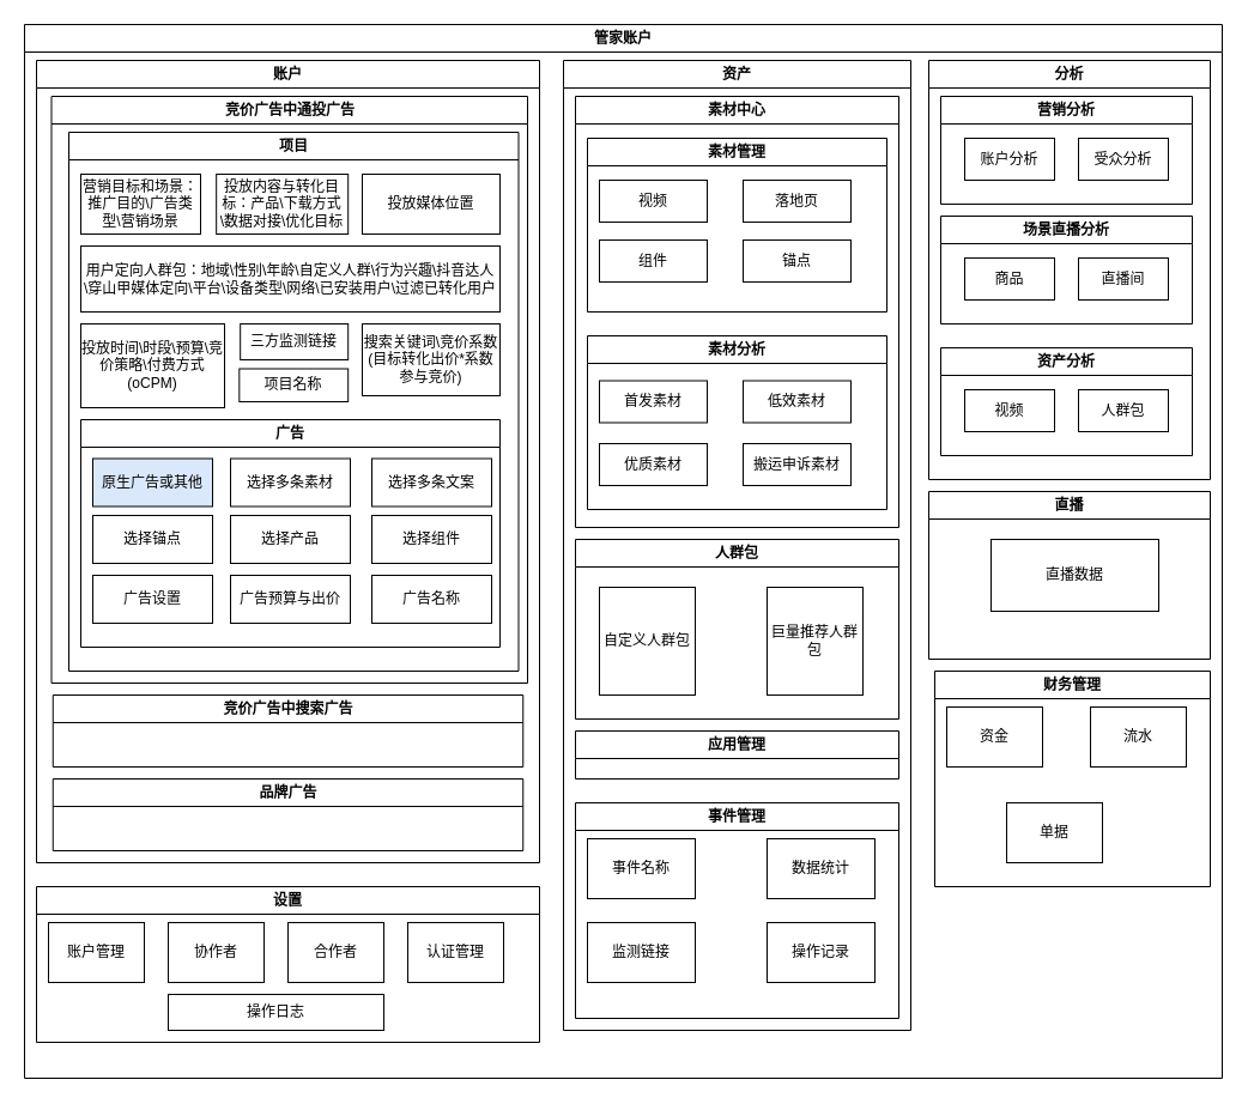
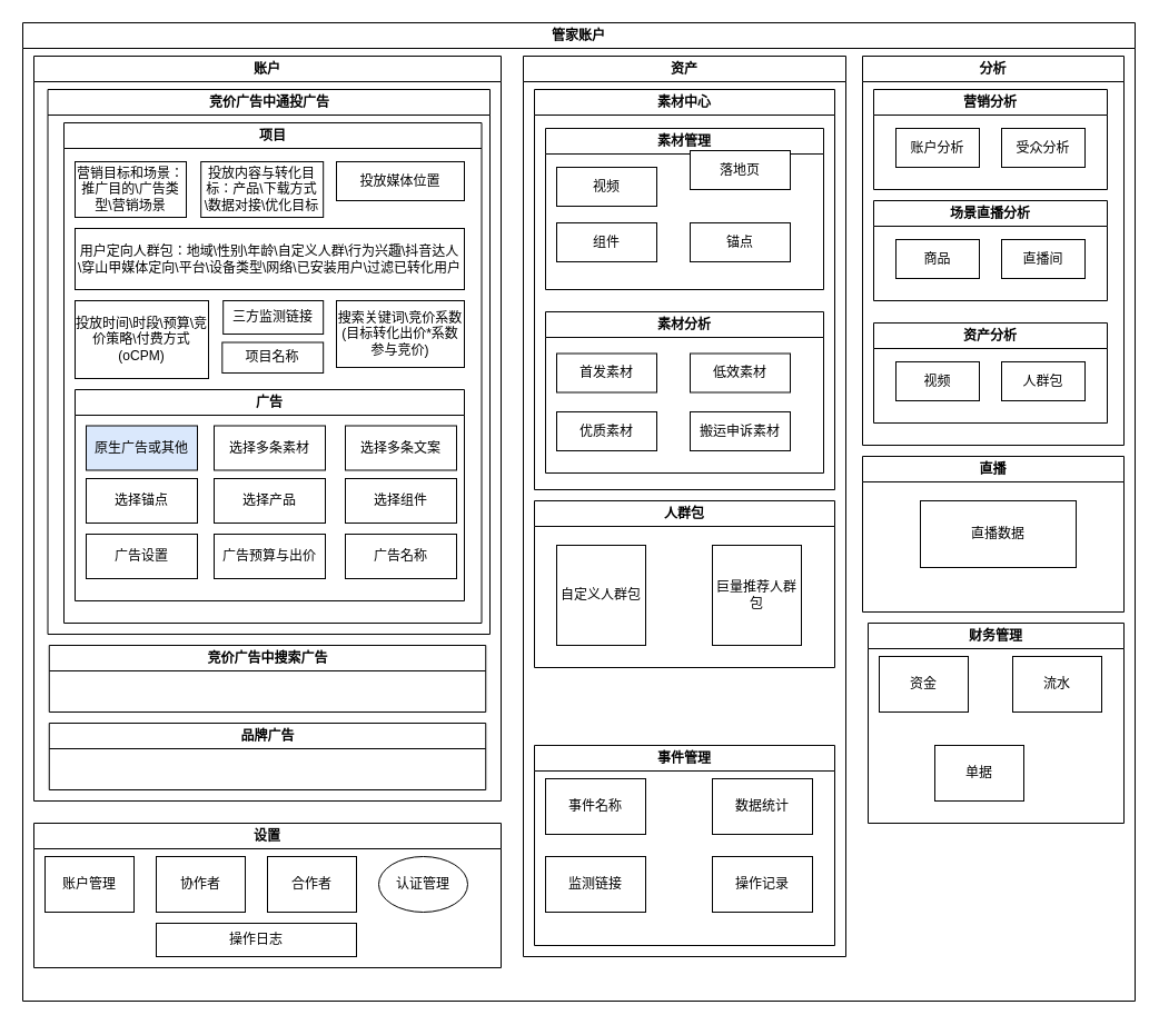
  <mxCell id="0" />
  <mxCell id="1" parent="0" />
  <mxCell id="2" value="管家账户" style="swimlane;whiteSpace=wrap;html=1;" vertex="1" parent="1"><mxGeometry x="20" y="20" width="1000" height="880" as="geometry" /></mxCell>
  <mxCell id="3" value="账户" style="swimlane;whiteSpace=wrap;html=1;" vertex="1" parent="2"><mxGeometry x="10" y="30" width="420" height="670" as="geometry" /></mxCell>
  <mxCell id="4" value="竞价广告中通投广告" style="swimlane;whiteSpace=wrap;html=1;" vertex="1" parent="3"><mxGeometry x="12.5" y="30" width="397.5" height="490" as="geometry" /></mxCell>
  <mxCell id="5" value="项目" style="swimlane;whiteSpace=wrap;html=1;" vertex="1" parent="4"><mxGeometry x="14.5" y="30" width="375.5" height="450" as="geometry" /></mxCell>
  <mxCell id="6" value="营销目标和场景：推广目的\广告类型\营销场景" style="rounded=0;whiteSpace=wrap;html=1;" vertex="1" parent="5"><mxGeometry x="10" y="35" width="100" height="50" as="geometry" /></mxCell>
  <mxCell id="7" value="投放内容与转化目标：产品\下载方式\数据对接\优化目标" style="rounded=0;whiteSpace=wrap;html=1;" vertex="1" parent="5"><mxGeometry x="123.18" y="35" width="110" height="50" as="geometry" /></mxCell>
- <mxCell id="8" value="投放媒体位置" style="rounded=0;whiteSpace=wrap;html=1;" vertex="1" parent="5"><mxGeometry x="245" y="35" width="115" height="50" as="geometry" /></mxCell>
+ <mxCell id="8" value="投放媒体位置" style="rounded=0;whiteSpace=wrap;html=1;" vertex="1" parent="5"><mxGeometry x="245" y="35" width="115" height="35" as="geometry" /></mxCell>
  <mxCell id="9" value="用户定向人群包：地域\性别\年龄\自定义人群\行为兴趣\抖音达人\穿山甲媒体定向\平台\设备类型\网络\已安装用户\过滤已转化用户" style="rounded=0;whiteSpace=wrap;html=1;" vertex="1" parent="5"><mxGeometry x="10" y="95" width="350" height="55" as="geometry" /></mxCell>
  <mxCell id="10" value="投放时间\时段\预算\竞价策略\付费方式(oCPM)" style="rounded=0;whiteSpace=wrap;html=1;" vertex="1" parent="5"><mxGeometry x="10" y="160" width="120" height="70" as="geometry" /></mxCell>
  <mxCell id="11" value="搜索关键词\竞价系数(目标转化出价*系数参与竞价)" style="rounded=0;whiteSpace=wrap;html=1;" vertex="1" parent="5"><mxGeometry x="245" y="160" width="115" height="60" as="geometry" /></mxCell>
  <mxCell id="12" value="三方监测链接" style="rounded=0;whiteSpace=wrap;html=1;" vertex="1" parent="5"><mxGeometry x="143.18" y="160" width="90" height="30" as="geometry" /></mxCell>
  <mxCell id="13" value="项目名称" style="rounded=0;whiteSpace=wrap;html=1;" vertex="1" parent="5"><mxGeometry x="142.31" y="197.5" width="90.87" height="27.5" as="geometry" /></mxCell>
  <mxCell id="14" value="广告" style="swimlane;whiteSpace=wrap;html=1;" vertex="1" parent="5"><mxGeometry x="10" y="240" width="350" height="190" as="geometry" /></mxCell>
  <mxCell id="15" value="原生广告或其他" style="rounded=0;whiteSpace=wrap;html=1;fillColor=#dae8fc;" vertex="1" parent="14"><mxGeometry x="10" y="32.5" width="100" height="40" as="geometry" /></mxCell>
  <mxCell id="16" value="选择多条素材" style="rounded=0;whiteSpace=wrap;html=1;" vertex="1" parent="14"><mxGeometry x="125" y="32.5" width="100" height="40" as="geometry" /></mxCell>
  <mxCell id="17" value="选择多条文案" style="rounded=0;whiteSpace=wrap;html=1;" vertex="1" parent="14"><mxGeometry x="243" y="32.5" width="100" height="40" as="geometry" /></mxCell>
  <mxCell id="18" value="选择锚点" style="rounded=0;whiteSpace=wrap;html=1;" vertex="1" parent="14"><mxGeometry x="10" y="80" width="100" height="40" as="geometry" /></mxCell>
  <mxCell id="19" value="选择产品" style="rounded=0;whiteSpace=wrap;html=1;" vertex="1" parent="14"><mxGeometry x="125" y="80" width="100" height="40" as="geometry" /></mxCell>
  <mxCell id="20" value="选择组件" style="rounded=0;whiteSpace=wrap;html=1;" vertex="1" parent="14"><mxGeometry x="243" y="80" width="100" height="40" as="geometry" /></mxCell>
  <mxCell id="21" value="广告设置" style="rounded=0;whiteSpace=wrap;html=1;" vertex="1" parent="14"><mxGeometry x="10" y="130" width="100" height="40" as="geometry" /></mxCell>
  <mxCell id="22" value="广告预算与出价" style="rounded=0;whiteSpace=wrap;html=1;" vertex="1" parent="14"><mxGeometry x="125" y="130" width="100" height="40" as="geometry" /></mxCell>
  <mxCell id="23" value="广告名称" style="rounded=0;whiteSpace=wrap;html=1;" vertex="1" parent="14"><mxGeometry x="243" y="130" width="100" height="40" as="geometry" /></mxCell>
  <mxCell id="24" value="竞价广告中搜索广告" style="swimlane;whiteSpace=wrap;html=1;" vertex="1" parent="3"><mxGeometry x="13.75" y="530" width="392.5" height="60" as="geometry" /></mxCell>
  <mxCell id="25" value="品牌广告" style="swimlane;whiteSpace=wrap;html=1;" vertex="1" parent="3"><mxGeometry x="13.75" y="600" width="392.5" height="60" as="geometry" /></mxCell>
  <mxCell id="26" value="资产" style="swimlane;whiteSpace=wrap;html=1;" vertex="1" parent="2"><mxGeometry x="450" y="30" width="290" height="810" as="geometry" /></mxCell>
  <mxCell id="27" value="素材中心" style="swimlane;whiteSpace=wrap;html=1;" vertex="1" parent="26"><mxGeometry x="10" y="30" width="270" height="360" as="geometry" /></mxCell>
  <mxCell id="28" value="素材管理" style="swimlane;whiteSpace=wrap;html=1;" vertex="1" parent="27"><mxGeometry x="10" y="35" width="250" height="145" as="geometry" /></mxCell>
  <mxCell id="29" value="视频" style="rounded=0;whiteSpace=wrap;html=1;" vertex="1" parent="28"><mxGeometry x="10" y="35" width="90" height="35" as="geometry" /></mxCell>
- <mxCell id="30" value="落地页" style="rounded=0;whiteSpace=wrap;html=1;" vertex="1" parent="28"><mxGeometry x="130" y="35" width="90" height="35" as="geometry" /></mxCell>
+ <mxCell id="30" value="落地页" style="rounded=0;whiteSpace=wrap;html=1;" vertex="1" parent="28"><mxGeometry x="130" y="20" width="90" height="35" as="geometry" /></mxCell>
  <mxCell id="31" value="组件" style="rounded=0;whiteSpace=wrap;html=1;" vertex="1" parent="28"><mxGeometry x="10" y="85" width="90" height="35" as="geometry" /></mxCell>
  <mxCell id="32" value="锚点" style="rounded=0;whiteSpace=wrap;html=1;" vertex="1" parent="28"><mxGeometry x="130" y="85" width="90" height="35" as="geometry" /></mxCell>
  <mxCell id="33" value="素材分析" style="swimlane;whiteSpace=wrap;html=1;" vertex="1" parent="27"><mxGeometry x="10" y="200" width="250" height="145" as="geometry" /></mxCell>
  <mxCell id="34" value="低效素材" style="rounded=0;whiteSpace=wrap;html=1;" vertex="1" parent="33"><mxGeometry x="130" y="37.5" width="90" height="35" as="geometry" /></mxCell>
  <mxCell id="35" value="优质素材" style="rounded=0;whiteSpace=wrap;html=1;" vertex="1" parent="33"><mxGeometry x="10" y="90" width="90" height="35" as="geometry" /></mxCell>
  <mxCell id="36" value="搬运申诉素材" style="rounded=0;whiteSpace=wrap;html=1;" vertex="1" parent="33"><mxGeometry x="130" y="90" width="90" height="35" as="geometry" /></mxCell>
  <mxCell id="37" value="首发素材" style="rounded=0;whiteSpace=wrap;html=1;" vertex="1" parent="33"><mxGeometry x="10" y="37.5" width="90" height="35" as="geometry" /></mxCell>
  <mxCell id="38" value="人群包" style="swimlane;whiteSpace=wrap;html=1;" vertex="1" parent="26"><mxGeometry x="10" y="400" width="270" height="150" as="geometry" /></mxCell>
  <mxCell id="39" value="自定义人群包" style="rounded=0;whiteSpace=wrap;html=1;" vertex="1" parent="38"><mxGeometry x="20" y="40" width="80" height="90" as="geometry" /></mxCell>
  <mxCell id="40" value="巨量推荐人群包" style="rounded=0;whiteSpace=wrap;html=1;" vertex="1" parent="38"><mxGeometry x="160" y="40" width="80" height="90" as="geometry" /></mxCell>
- <mxCell id="41" value="应用管理" style="swimlane;whiteSpace=wrap;html=1;" vertex="1" parent="26"><mxGeometry x="10" y="560" width="270" height="40" as="geometry" /></mxCell>
  <mxCell id="42" value="事件管理" style="swimlane;whiteSpace=wrap;html=1;startSize=23;" vertex="1" parent="26"><mxGeometry x="10" y="620" width="270" height="180" as="geometry" /></mxCell>
  <mxCell id="43" value="事件名称" style="rounded=0;whiteSpace=wrap;html=1;" vertex="1" parent="42"><mxGeometry x="10" y="30" width="90" height="50" as="geometry" /></mxCell>
  <mxCell id="44" value="数据统计" style="rounded=0;whiteSpace=wrap;html=1;" vertex="1" parent="42"><mxGeometry x="160" y="30" width="90" height="50" as="geometry" /></mxCell>
  <mxCell id="45" value="监测链接" style="rounded=0;whiteSpace=wrap;html=1;" vertex="1" parent="42"><mxGeometry x="10" y="100" width="90" height="50" as="geometry" /></mxCell>
  <mxCell id="46" value="操作记录" style="rounded=0;whiteSpace=wrap;html=1;" vertex="1" parent="42"><mxGeometry x="160" y="100" width="90" height="50" as="geometry" /></mxCell>
  <mxCell id="47" value="财务管理" style="swimlane;whiteSpace=wrap;html=1;" vertex="1" parent="2"><mxGeometry x="760" y="540" width="230" height="180" as="geometry" /></mxCell>
  <mxCell id="48" value="资金" style="rounded=0;whiteSpace=wrap;html=1;" vertex="1" parent="47"><mxGeometry x="10" y="30" width="80" height="50" as="geometry" /></mxCell>
  <mxCell id="49" value="流水" style="rounded=0;whiteSpace=wrap;html=1;" vertex="1" parent="47"><mxGeometry x="130" y="30" width="80" height="50" as="geometry" /></mxCell>
  <mxCell id="50" value="单据" style="rounded=0;whiteSpace=wrap;html=1;" vertex="1" parent="47"><mxGeometry x="60" y="110" width="80" height="50" as="geometry" /></mxCell>
  <mxCell id="51" value="设置" style="swimlane;whiteSpace=wrap;html=1;" vertex="1" parent="2"><mxGeometry x="10" y="720" width="420" height="130" as="geometry" /></mxCell>
  <mxCell id="52" value="账户管理" style="rounded=0;whiteSpace=wrap;html=1;" vertex="1" parent="51"><mxGeometry x="10" y="30" width="80" height="50" as="geometry" /></mxCell>
  <mxCell id="53" value="协作者" style="rounded=0;whiteSpace=wrap;html=1;" vertex="1" parent="51"><mxGeometry x="110" y="30" width="80" height="50" as="geometry" /></mxCell>
  <mxCell id="54" value="合作者" style="rounded=0;whiteSpace=wrap;html=1;" vertex="1" parent="51"><mxGeometry x="210" y="30" width="80" height="50" as="geometry" /></mxCell>
- <mxCell id="55" value="认证管理" style="rounded=0;whiteSpace=wrap;html=1;" vertex="1" parent="51"><mxGeometry x="310" y="30" width="80" height="50" as="geometry" /></mxCell>
+ <mxCell id="55" value="认证管理" style="ellipse;whiteSpace=wrap;html=1;" vertex="1" parent="51"><mxGeometry x="310" y="30" width="80" height="50" as="geometry" /></mxCell>
  <mxCell id="56" value="操作日志" style="rounded=0;whiteSpace=wrap;html=1;" vertex="1" parent="51"><mxGeometry x="110" y="90" width="180" height="30" as="geometry" /></mxCell>
  <mxCell id="57" value="直播" style="swimlane;whiteSpace=wrap;html=1;" vertex="1" parent="2"><mxGeometry x="755" y="390" width="235" height="140" as="geometry" /></mxCell>
  <mxCell id="58" value="直播数据" style="rounded=0;whiteSpace=wrap;html=1;" vertex="1" parent="57"><mxGeometry x="52" y="40" width="140" height="60" as="geometry" /></mxCell>
  <mxCell id="59" value="分析" style="swimlane;whiteSpace=wrap;html=1;" vertex="1" parent="2"><mxGeometry x="755" y="30" width="235" height="350" as="geometry" /></mxCell>
  <mxCell id="60" value="营销分析" style="swimlane;whiteSpace=wrap;html=1;" vertex="1" parent="59"><mxGeometry x="10" y="30" width="210" height="90" as="geometry" /></mxCell>
  <mxCell id="61" value="账户分析" style="rounded=0;whiteSpace=wrap;html=1;" vertex="1" parent="60"><mxGeometry x="20" y="35" width="75" height="35" as="geometry" /></mxCell>
  <mxCell id="62" value="受众分析" style="rounded=0;whiteSpace=wrap;html=1;" vertex="1" parent="60"><mxGeometry x="115" y="35" width="75" height="35" as="geometry" /></mxCell>
  <mxCell id="63" value="场景直播分析" style="swimlane;whiteSpace=wrap;html=1;" vertex="1" parent="59"><mxGeometry x="10" y="130" width="210" height="90" as="geometry" /></mxCell>
  <mxCell id="64" value="商品" style="rounded=0;whiteSpace=wrap;html=1;" vertex="1" parent="63"><mxGeometry x="20" y="35" width="75" height="35" as="geometry" /></mxCell>
  <mxCell id="65" value="直播间" style="rounded=0;whiteSpace=wrap;html=1;" vertex="1" parent="63"><mxGeometry x="115" y="35" width="75" height="35" as="geometry" /></mxCell>
  <mxCell id="66" value="资产分析" style="swimlane;whiteSpace=wrap;html=1;" vertex="1" parent="59"><mxGeometry x="10" y="240" width="210" height="90" as="geometry" /></mxCell>
  <mxCell id="67" value="视频" style="rounded=0;whiteSpace=wrap;html=1;" vertex="1" parent="66"><mxGeometry x="20" y="35" width="75" height="35" as="geometry" /></mxCell>
  <mxCell id="68" value="人群包" style="rounded=0;whiteSpace=wrap;html=1;" vertex="1" parent="66"><mxGeometry x="115" y="35" width="75" height="35" as="geometry" /></mxCell>
